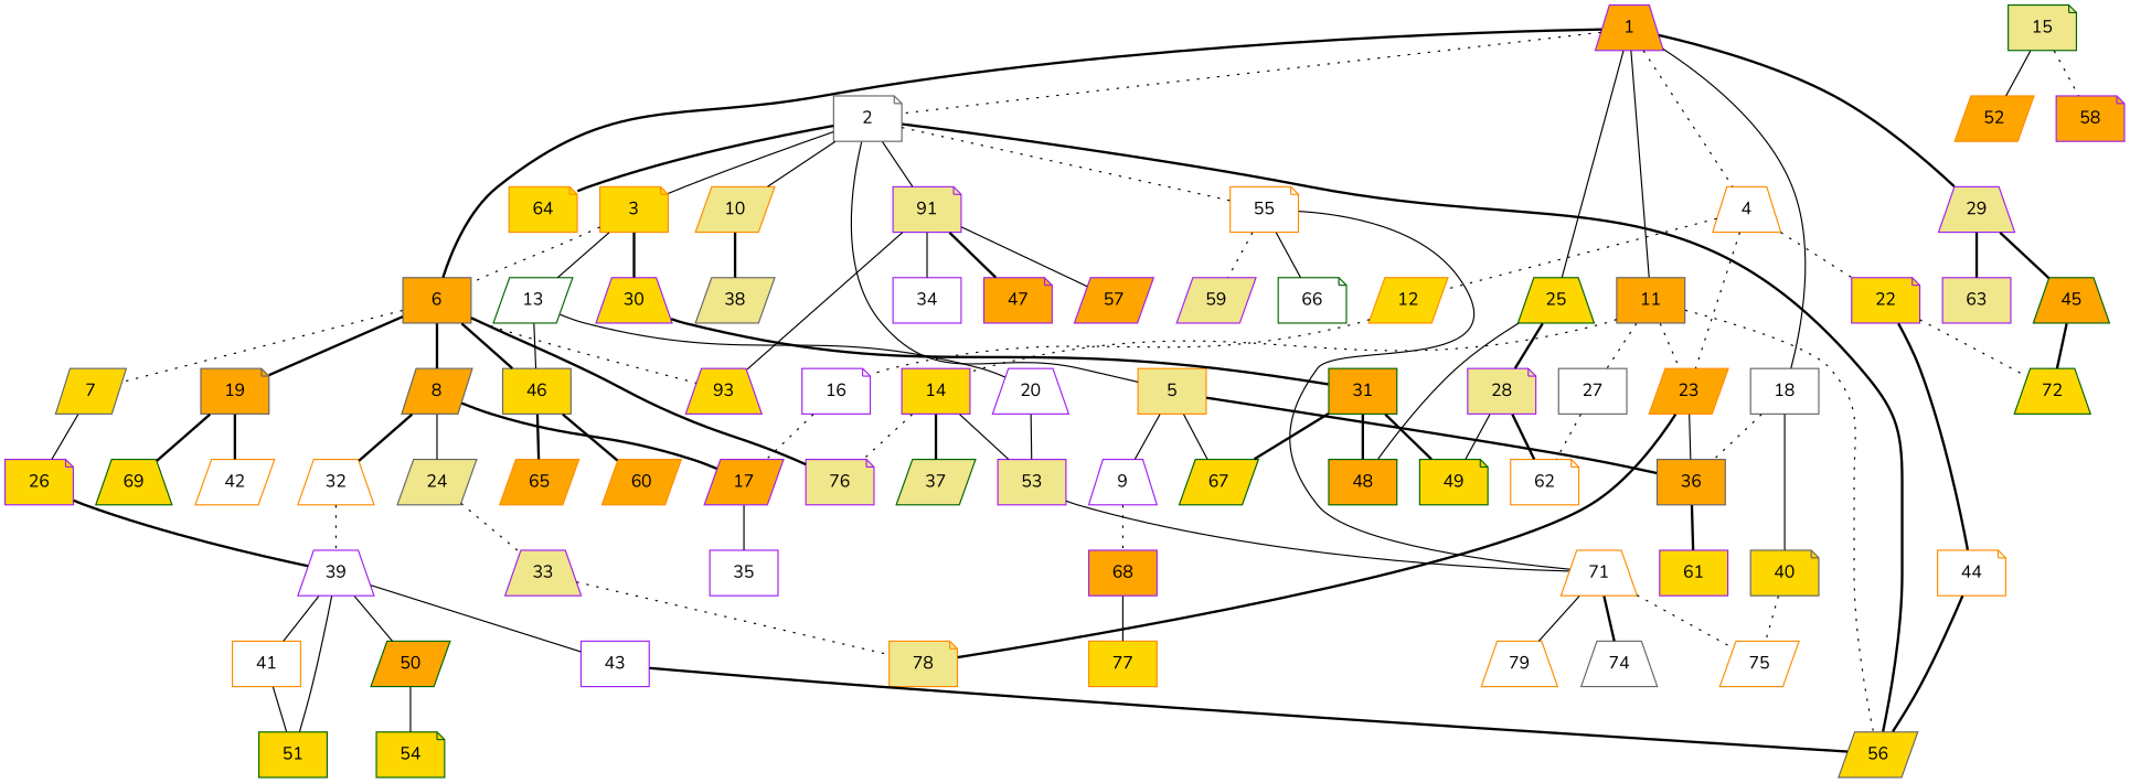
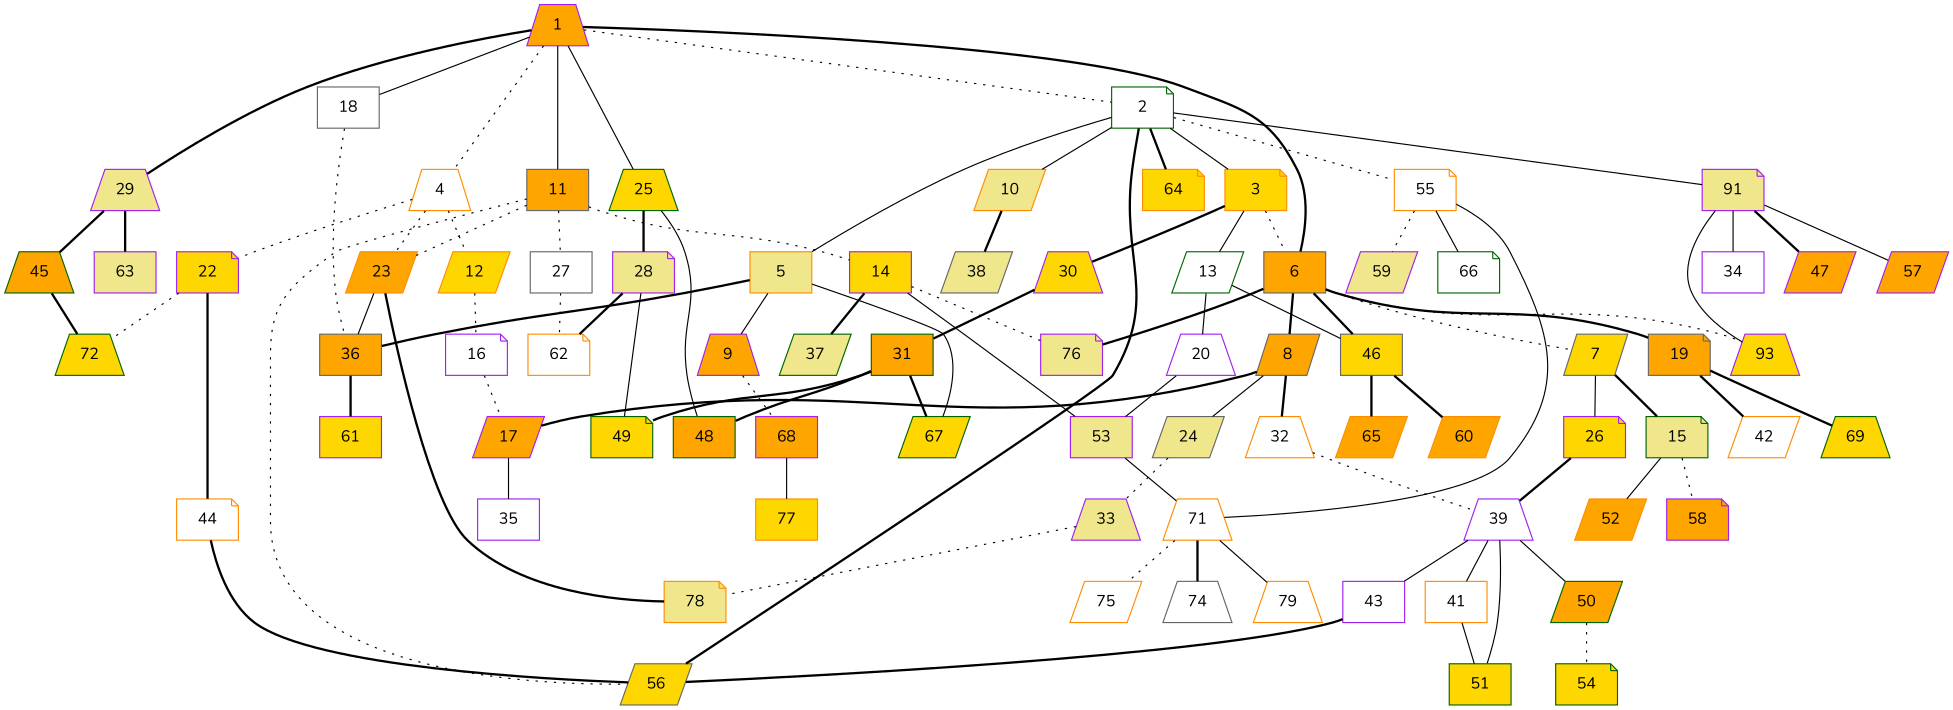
  graph {
    fontname=Nunito
    node [color=purple fillcolor=white fontname=Nunito shape=parallelogram style=filled]
    edge [fontname=Nunito style=bold]
    1 [fillcolor=orange shape=trapezium]
-   2 [color=gray40 shape=note]
+   2 [color=darkgreen shape=note]
    4 [color=darkorange shape=trapezium]
    6 [color=gray40 fillcolor=orange shape=box]
    11 [color=gray40 fillcolor=orange shape=box]
    18 [color=gray40 shape=box]
    25 [color=darkgreen fillcolor=gold shape=trapezium]
    29 [fillcolor=khaki shape=trapezium]
    3 [color=darkorange fillcolor=gold shape=note]
    5 [color=darkorange fillcolor=khaki shape=box]
    10 [color=darkorange fillcolor=khaki]
    n12 [fillcolor=khaki label=91 shape=note]
    55 [color=darkorange shape=note]
    56 [color=gray40 fillcolor=gold]
    64 [color=darkorange fillcolor=gold shape=note]
    12 [color=darkorange fillcolor=gold]
    22 [fillcolor=gold shape=note]
    23 [color=darkorange fillcolor=orange]
    7 [color=gray40 fillcolor=gold]
    8 [color=gray40 fillcolor=orange]
    19 [color=gray40 fillcolor=orange shape=note]
    46 [color=gray40 fillcolor=gold shape=box]
    n23 [fillcolor=gold label=93 shape=trapezium]
    76 [fillcolor=khaki shape=note]
    14 [fillcolor=gold shape=box]
    27 [color=gray40 shape=box]
    36 [color=gray40 fillcolor=orange shape=box]
-   40 [color=gray40 fillcolor=gold shape=note]
    28 [fillcolor=khaki shape=note]
    48 [color=darkgreen fillcolor=orange shape=box]
    45 [color=darkgreen fillcolor=orange shape=trapezium]
    63 [fillcolor=khaki shape=box]
    13 [color=darkgreen]
    30 [fillcolor=gold shape=trapezium]
-   9 [shape=trapezium]
+   9 [fillcolor=orange shape=trapezium]
    67 [color=darkgreen fillcolor=gold]
    38 [color=gray40 fillcolor=khaki]
    34 [shape=box]
-   47 [fillcolor=orange shape=note]
+   47 [fillcolor=orange]
    57 [fillcolor=orange]
    71 [color=darkorange shape=trapezium]
    59 [fillcolor=khaki]
    66 [color=darkgreen shape=note]
    20 [shape=trapezium]
    31 [color=darkgreen fillcolor=orange shape=box]
    16 [shape=note]
    44 [color=darkorange shape=note]
    72 [color=darkgreen fillcolor=gold shape=trapezium]
    78 [color=darkorange fillcolor=khaki shape=note]
    68 [fillcolor=orange shape=box]
    61 [fillcolor=gold shape=box]
    15 [color=darkgreen fillcolor=khaki shape=note]
    26 [fillcolor=gold shape=note]
    17 [fillcolor=orange]
    24 [color=gray40 fillcolor=khaki]
    32 [color=darkorange shape=trapezium]
    42 [color=darkorange]
    69 [color=darkgreen fillcolor=gold shape=trapezium]
    60 [color=darkorange fillcolor=orange]
    65 [color=darkorange fillcolor=orange]
    52 [color=darkorange fillcolor=orange]
    58 [fillcolor=orange shape=note]
    39 [shape=trapezium]
    35 [shape=box]
    33 [fillcolor=khaki shape=trapezium]
    77 [color=darkorange fillcolor=gold shape=box]
    37 [color=darkgreen fillcolor=khaki]
    53 [fillcolor=khaki shape=box]
    62 [color=darkorange shape=note]
    75 [color=darkorange]
    49 [color=darkgreen fillcolor=gold shape=note]
    41 [color=darkorange shape=box]
    43 [shape=box]
    50 [color=darkgreen fillcolor=orange]
    51 [color=darkgreen fillcolor=gold shape=box]
    54 [color=darkgreen fillcolor=gold shape=note]
    74 [color=gray40 shape=trapezium]
    79 [color=darkorange shape=trapezium]
    1 -- 2 [style=dotted]
    1 -- 4 [style=dotted]
    1 -- 6
    1 -- 11 [style=solid]
    1 -- 18 [style=solid]
    1 -- 25 [style=solid]
    1 -- 29
    2 -- 3 [style=solid]
    2 -- 5 [style=solid]
    2 -- 10 [style=solid]
    2 -- n12 [style=solid]
    2 -- 55 [style=dotted]
    2 -- 56
    2 -- 64
    4 -- 12 [style=dotted]
    4 -- 22 [style=dotted]
    4 -- 23 [style=dotted]
    6 -- 7 [style=dotted]
    6 -- 8
    6 -- 19
    6 -- 46
    6 -- n23 [style=dotted]
    6 -- 76
    11 -- 56 [style=dotted]
    11 -- 23 [style=dotted]
    11 -- 14 [style=dotted]
    11 -- 27 [style=dotted]
    18 -- 36 [style=dotted]
-   18 -- 40 [style=solid]
    25 -- 28
    25 -- 48 [style=solid]
    29 -- 45
    29 -- 63
    3 -- 6 [style=dotted]
    3 -- 13 [style=solid]
    3 -- 30
    5 -- 36
    5 -- 9 [style=solid]
    5 -- 67 [style=solid]
    10 -- 38
    n12 -- n23 [style=solid]
    n12 -- 34 [style=solid]
    n12 -- 47
    n12 -- 57 [style=solid]
    55 -- 71 [style=solid]
    55 -- 59 [style=dotted]
    55 -- 66 [style=solid]
    12 -- 16 [style=dotted]
    22 -- 44
    22 -- 72 [style=dotted]
    23 -- 36 [style=solid]
    23 -- 78
+   7 -- 15
    7 -- 26 [style=solid]
    8 -- 17
    8 -- 24 [style=solid]
    8 -- 32
    19 -- 42
    19 -- 69
    46 -- 60
    46 -- 65
    14 -- 76 [style=dotted]
    14 -- 37
    14 -- 53 [style=solid]
    27 -- 62 [style=dotted]
    36 -- 61
-   40 -- 75 [style=dotted]
    28 -- 62
    28 -- 49 [style=solid]
    45 -- 72
    13 -- 46 [style=solid]
    13 -- 20 [style=solid]
    30 -- 31
    9 -- 68 [style=dotted]
    71 -- 75 [style=dotted]
    71 -- 74
    71 -- 79 [style=solid]
    20 -- 53 [style=solid]
    31 -- 48
    31 -- 67
    31 -- 49
    16 -- 17 [style=dotted]
    44 -- 56
    68 -- 77 [style=solid]
    15 -- 52 [style=solid]
    15 -- 58 [style=dotted]
    26 -- 39
    17 -- 35 [style=solid]
    24 -- 33 [style=dotted]
    32 -- 39 [style=dotted]
    39 -- 41 [style=solid]
    39 -- 43 [style=solid]
    39 -- 50 [style=solid]
    39 -- 51 [style=solid]
    33 -- 78 [style=dotted]
    53 -- 71 [style=solid]
    41 -- 51 [style=solid]
    43 -- 56
-   50 -- 54 [style=solid]
+   50 -- 54 [style=dotted]
  }
